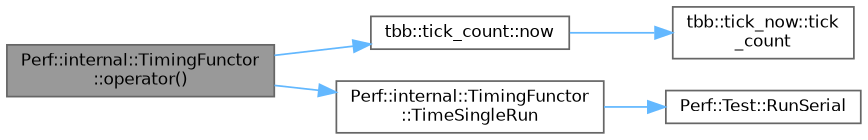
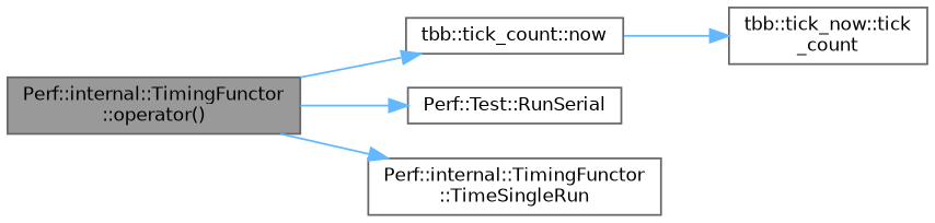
  digraph {
    rankdir=LR
    node [color=grey40 fillcolor=white fontname=Helvetica fontsize=10 shape=box style=filled]
    edge [color=steelblue1 fontname=Helvetica fontsize=10 labelfontname=Helvetica labelfontsize=10 style=solid]
    n1 [color=gray40 fillcolor=grey60 fontcolor=black height=0.2 label="Perf::internal::TimingFunctor\l::operator()" width=0.4]
    n2 [height=0.2 label="tbb::tick_count::now" width=0.4]
    n3 [height=0.2 label="Perf::Test::RunSerial" width=0.4]
    n4 [height=0.2 label="Perf::internal::TimingFunctor\l::TimeSingleRun" width=0.4]
    n5 [height=0.2 label="tbb::tick_now::tick\l_count" width=0.4]
    n1 -> n2
-   n4 -> n3
+   n1 -> n3
    n1 -> n4
    n2 -> n5
  }
